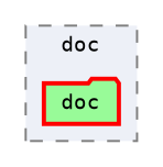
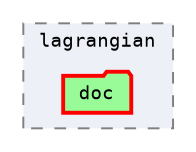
  digraph {
    compound=true
    fontname="DejaVu Sans Mono"
    n1 [color=red fillcolor=palegreen fontname="DejaVu Sans Mono" fontsize=10 height=0.2 label=doc shape=folder style="filled,bold" width=0.4]
    subgraph cluster_1 {
      bgcolor="#edf0f7"
      fontsize=10
-     label=doc
+     label=lagrangian
      pencolor=grey50
      style="filled,dashed"
      n1
    }
  }
